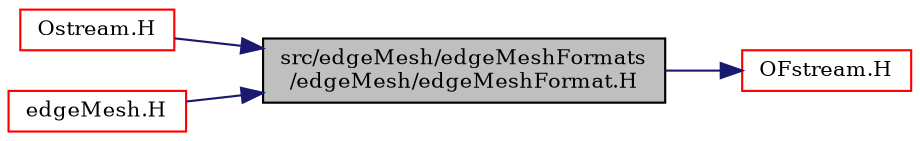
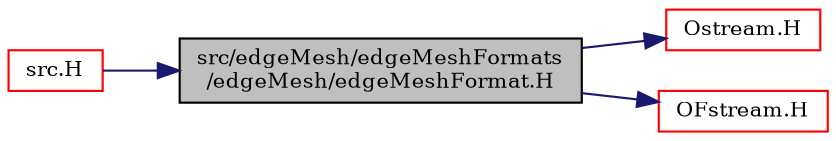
  digraph {
    fontname="DejaVu Serif"
    rankdir=LR
    node [color=red fontname="DejaVu Serif" fontsize=10 shape=record]
    edge [color=midnightblue fontname="DejaVu Serif" fontsize=10 labelfontname=Helvetica labelfontsize=10 style=solid]
    n1 [color=black fillcolor=grey75 fontcolor=black height=0.2 label="src/edgeMesh/edgeMeshFormats\l/edgeMesh/edgeMeshFormat.H" style=filled width=0.4]
    n2 [height=0.2 label="Ostream.H" width=0.4]
    n3 [height=0.2 label="OFstream.H" width=0.4]
-   n4 [height=0.2 label="edgeMesh.H" width=0.4]
-   n2 -> n1
+   n4 [height=0.2 label="src.H" width=0.4]
+   n1 -> n2
    n1 -> n3
    n4 -> n1
  }
